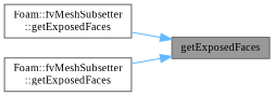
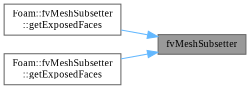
  digraph {
    rankdir=RL
    fontname="Liberation Serif"
    node [color=grey40 fillcolor=white fontname="Liberation Serif" fontsize=10 shape=box style=filled]
    edge [color=steelblue1 dir=back fontname="Liberation Serif" fontsize=10 labelfontname=Helvetica labelfontsize=10 style=solid]
-   n1 [color=gray40 fillcolor=grey60 fontcolor=black height=0.2 label=getExposedFaces width=0.4]
+   n1 [color=gray40 fillcolor=grey60 fontcolor=black height=0.2 label=fvMeshSubsetter width=0.4]
    n2 [height=0.2 label="Foam::fvMeshSubsetter\l::getExposedFaces" width=0.4]
    n3 [height=0.2 label="Foam::fvMeshSubsetter\l::getExposedFaces" width=0.4]
    n1 -> n2
    n1 -> n3
  }
